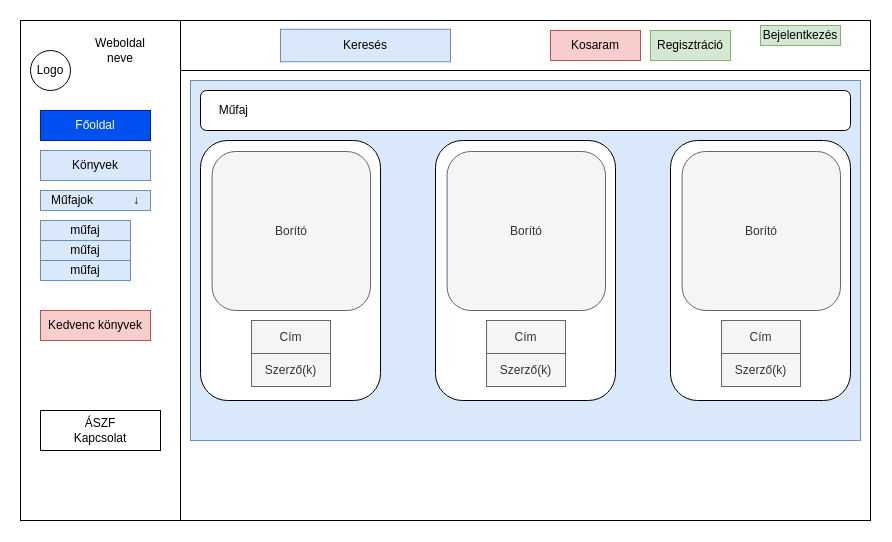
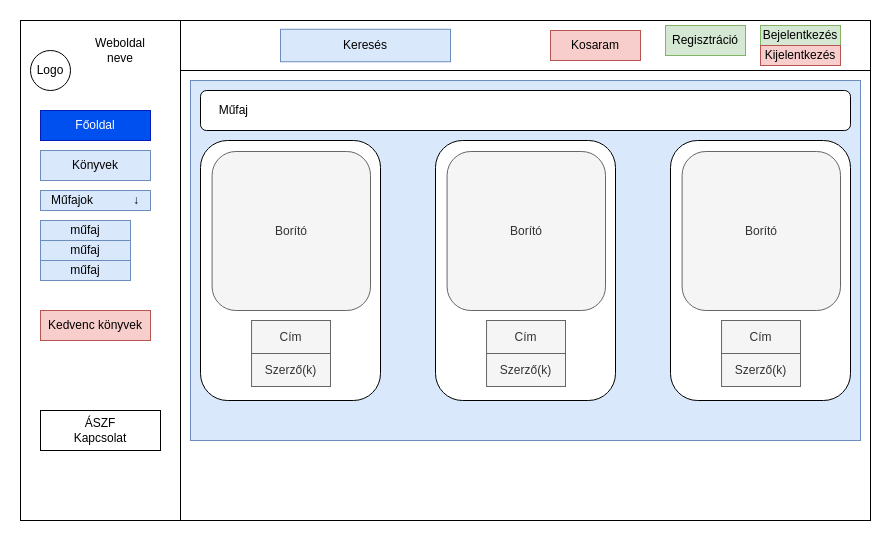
  <mxCell id="0" />
  <mxCell id="1" parent="0" />
  <mxCell id="2" value="" style="rounded=0;whiteSpace=wrap;html=1;" vertex="1" parent="1"><mxGeometry width="850" height="500" as="geometry" x="20" y="20" /></mxCell>
  <mxCell id="3" value="" style="rounded=0;whiteSpace=wrap;html=1;fillColor=#dae8fc;strokeColor=#6c8ebf;" vertex="1" parent="1"><mxGeometry x="190" y="80" width="670" height="360" as="geometry" /></mxCell>
  <mxCell id="4" value="" style="rounded=0;whiteSpace=wrap;html=1;" vertex="1" parent="1"><mxGeometry width="160" height="500" as="geometry" x="20" y="20" /></mxCell>
  <mxCell id="5" value="" style="rounded=0;whiteSpace=wrap;html=1;" vertex="1" parent="1"><mxGeometry x="180" width="690" height="50" as="geometry" y="20" /></mxCell>
  <mxCell id="6" value="Logo" style="ellipse;whiteSpace=wrap;html=1;" vertex="1" parent="1"><mxGeometry x="30" y="50" width="40" height="40" as="geometry" /></mxCell>
  <mxCell id="7" value="Weboldal neve" style="text;html=1;strokeColor=none;fillColor=none;align=center;verticalAlign=middle;whiteSpace=wrap;rounded=0;" vertex="1" parent="1"><mxGeometry x="80" y="35" width="80" height="30" as="geometry" /></mxCell>
  <mxCell id="8" value="Főoldal" style="text;html=1;strokeColor=#001DBC;fillColor=#0050ef;align=center;verticalAlign=middle;whiteSpace=wrap;rounded=0;fontColor=#ffffff;" vertex="1" parent="1"><mxGeometry x="40" y="110" width="110" height="30" as="geometry" /></mxCell>
  <mxCell id="9" value="Könyvek" style="text;html=1;strokeColor=#6c8ebf;fillColor=#dae8fc;align=center;verticalAlign=middle;whiteSpace=wrap;rounded=0;" vertex="1" parent="1"><mxGeometry x="40" y="150" width="110" height="30" as="geometry" /></mxCell>
  <mxCell id="10" value="Műfajok&amp;nbsp; &amp;nbsp; &amp;nbsp; &amp;nbsp; &amp;nbsp; &amp;nbsp;&amp;nbsp;↓" style="text;html=1;strokeColor=#6c8ebf;fillColor=#dae8fc;align=center;verticalAlign=middle;whiteSpace=wrap;rounded=0;" vertex="1" parent="1"><mxGeometry x="40" y="190" width="110" height="20" as="geometry" /></mxCell>
  <mxCell id="11" value="Kedvenc könyvek" style="rounded=0;whiteSpace=wrap;html=1;fillColor=#f8cecc;strokeColor=#b85450;" vertex="1" parent="1"><mxGeometry x="40" y="310" width="110" height="30" as="geometry" /></mxCell>
- <mxCell id="12" value="Regisztráció" style="text;html=1;strokeColor=#82b366;fillColor=#d5e8d4;align=center;verticalAlign=middle;whiteSpace=wrap;rounded=0;" vertex="1" parent="1"><mxGeometry x="650" y="30" width="80" height="30" as="geometry" /></mxCell>
+ <mxCell id="12" value="Regisztráció" style="text;html=1;strokeColor=#82b366;fillColor=#d5e8d4;align=center;verticalAlign=middle;whiteSpace=wrap;rounded=0;" vertex="1" parent="1"><mxGeometry x="665" y="25" width="80" height="30" as="geometry" /></mxCell>
  <mxCell id="13" value="Bejelentkezés" style="text;html=1;strokeColor=#82b366;fillColor=#d5e8d4;align=center;verticalAlign=middle;whiteSpace=wrap;rounded=0;" vertex="1" parent="1"><mxGeometry x="760" y="25" width="80" height="20" as="geometry" /></mxCell>
+ <mxCell id="14" value="Kijelentkezés" style="text;html=1;strokeColor=#b85450;fillColor=#f8cecc;align=center;verticalAlign=middle;whiteSpace=wrap;rounded=0;" vertex="1" parent="1"><mxGeometry x="760" y="45" width="80" height="20" as="geometry" /></mxCell>
  <mxCell id="15" value="ÁSZF&lt;br&gt;Kapcsolat" style="rounded=0;whiteSpace=wrap;html=1;" vertex="1" parent="1"><mxGeometry x="40" y="410" width="120" height="40" as="geometry" /></mxCell>
  <mxCell id="16" value="Keresés" style="rounded=0;whiteSpace=wrap;html=1;fillColor=#dae8fc;strokeColor=#6c8ebf;" vertex="1" parent="1"><mxGeometry x="280" y="28.75" width="170" height="32.5" as="geometry" /></mxCell>
  <mxCell id="17" value="" style="group" vertex="1" connectable="0" parent="1"><mxGeometry x="200" y="140" width="220" height="260" as="geometry" /></mxCell>
  <mxCell id="18" value="" style="rounded=1;whiteSpace=wrap;html=1;" vertex="1" parent="17"><mxGeometry width="180" height="260" as="geometry" /></mxCell>
  <mxCell id="19" value="Borító" style="rounded=1;whiteSpace=wrap;html=1;fillColor=#f5f5f5;fontColor=#333333;strokeColor=#666666;" vertex="1" parent="17"><mxGeometry x="11.58" y="11" width="158.42" height="159" as="geometry" /></mxCell>
  <mxCell id="20" value="Cím" style="text;html=1;strokeColor=#666666;fillColor=#f5f5f5;align=center;verticalAlign=middle;whiteSpace=wrap;rounded=0;fontColor=#333333;" vertex="1" parent="17"><mxGeometry x="51.05" y="180" width="78.95" height="33" as="geometry" /></mxCell>
  <mxCell id="21" value="Szerző(k)" style="text;html=1;strokeColor=#666666;fillColor=#f5f5f5;align=center;verticalAlign=middle;whiteSpace=wrap;rounded=0;fontColor=#333333;" vertex="1" parent="17"><mxGeometry x="51.05" y="213" width="78.95" height="33" as="geometry" /></mxCell>
  <mxCell id="22" value="Kosaram" style="rounded=0;whiteSpace=wrap;html=1;fillColor=#f8cecc;strokeColor=#b85450;" vertex="1" parent="1"><mxGeometry x="550" y="30" width="90" height="30" as="geometry" /></mxCell>
  <mxCell id="23" value="műfaj" style="rounded=0;whiteSpace=wrap;html=1;fillColor=#dae8fc;strokeColor=#6c8ebf;" vertex="1" parent="1"><mxGeometry x="40" y="220" width="90" height="20" as="geometry" /></mxCell>
  <mxCell id="24" value="műfaj" style="rounded=0;whiteSpace=wrap;html=1;fillColor=#dae8fc;strokeColor=#6c8ebf;" vertex="1" parent="1"><mxGeometry x="40" y="240" width="90" height="20" as="geometry" /></mxCell>
  <mxCell id="25" value="műfaj" style="rounded=0;whiteSpace=wrap;html=1;fillColor=#dae8fc;strokeColor=#6c8ebf;" vertex="1" parent="1"><mxGeometry x="40" y="260" width="90" height="20" as="geometry" /></mxCell>
  <mxCell id="26" value="&amp;nbsp; &amp;nbsp; &amp;nbsp;Műfaj" style="rounded=1;whiteSpace=wrap;html=1;align=left;" vertex="1" parent="1"><mxGeometry x="200" y="90" width="650" height="40" as="geometry" /></mxCell>
  <mxCell id="27" value="" style="rounded=1;whiteSpace=wrap;html=1;" vertex="1" parent="1"><mxGeometry x="435" y="140" width="180" height="260" as="geometry" /></mxCell>
  <mxCell id="28" value="Borító" style="rounded=1;whiteSpace=wrap;html=1;fillColor=#f5f5f5;fontColor=#333333;strokeColor=#666666;" vertex="1" parent="1"><mxGeometry x="446.58" y="151" width="158.42" height="159" as="geometry" /></mxCell>
  <mxCell id="29" value="Cím" style="text;html=1;strokeColor=#666666;fillColor=#f5f5f5;align=center;verticalAlign=middle;whiteSpace=wrap;rounded=0;fontColor=#333333;" vertex="1" parent="1"><mxGeometry x="486.05" y="320" width="78.95" height="33" as="geometry" /></mxCell>
  <mxCell id="30" value="Szerző(k)" style="text;html=1;strokeColor=#666666;fillColor=#f5f5f5;align=center;verticalAlign=middle;whiteSpace=wrap;rounded=0;fontColor=#333333;" vertex="1" parent="1"><mxGeometry x="486.05" y="353" width="78.95" height="33" as="geometry" /></mxCell>
  <mxCell id="31" value="" style="rounded=1;whiteSpace=wrap;html=1;" vertex="1" parent="1"><mxGeometry x="670" y="140" width="180" height="260" as="geometry" /></mxCell>
  <mxCell id="32" value="Borító" style="rounded=1;whiteSpace=wrap;html=1;fillColor=#f5f5f5;fontColor=#333333;strokeColor=#666666;" vertex="1" parent="1"><mxGeometry x="681.58" y="151" width="158.42" height="159" as="geometry" /></mxCell>
  <mxCell id="33" value="Cím" style="text;html=1;strokeColor=#666666;fillColor=#f5f5f5;align=center;verticalAlign=middle;whiteSpace=wrap;rounded=0;fontColor=#333333;" vertex="1" parent="1"><mxGeometry x="721.05" y="320" width="78.95" height="33" as="geometry" /></mxCell>
  <mxCell id="34" value="Szerző(k)" style="text;html=1;strokeColor=#666666;fillColor=#f5f5f5;align=center;verticalAlign=middle;whiteSpace=wrap;rounded=0;fontColor=#333333;" vertex="1" parent="1"><mxGeometry x="721.05" y="353" width="78.95" height="33" as="geometry" /></mxCell>
